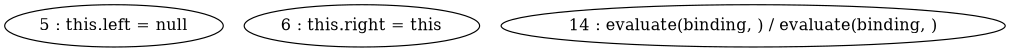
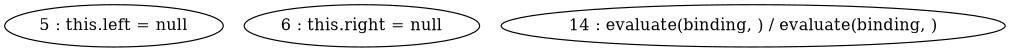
  digraph {
    "5 : this.left = null"
-   "6 : this.right = null" [label="6 : this.right = this"]
+   "6 : this.right = null"
    "14 : evaluate(binding, ) / evaluate(binding, )"
  }
